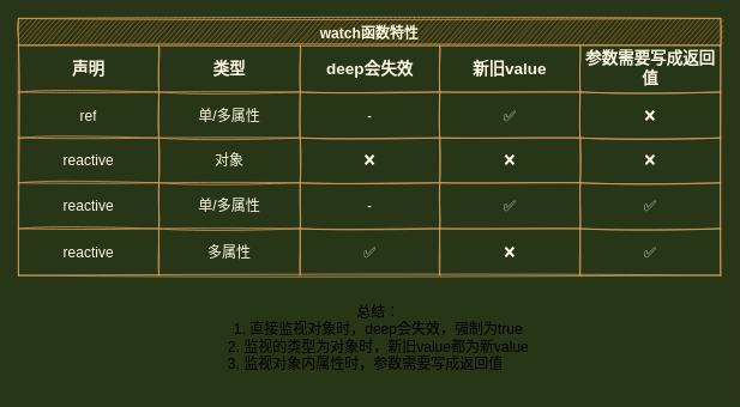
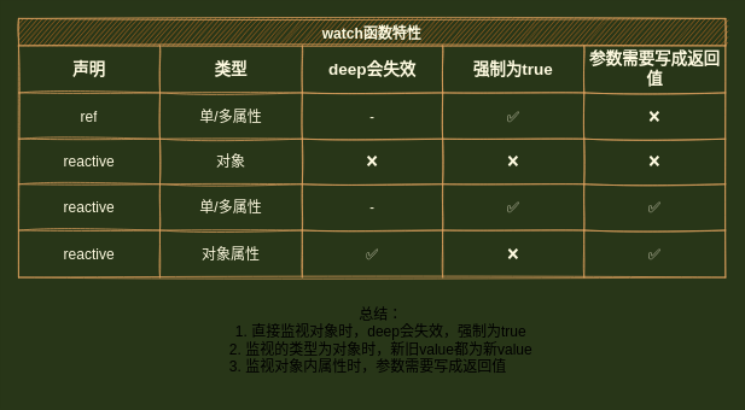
  <mxCell id="0" />
  <mxCell id="1" parent="0" />
  <mxCell id="2" value="watch函数特性" style="shape=table;startSize=30;container=1;collapsible=0;childLayout=tableLayout;fontStyle=1;align=center;fontSize=16;fillColor=#BC6C25;strokeColor=#DDA15E;fontColor=#FEFAE0;sketch=1;" parent="1" vertex="1"><mxGeometry x="20" y="20" width="780" height="286" as="geometry" /></mxCell>
  <mxCell id="3" value="" style="shape=tableRow;horizontal=0;startSize=0;swimlaneHead=0;swimlaneBody=0;top=0;left=0;bottom=0;right=0;collapsible=0;dropTarget=0;fillColor=none;points=[[0,0.5],[1,0.5]];portConstraint=eastwest;strokeColor=#DDA15E;fontColor=#FEFAE0;sketch=1;" parent="2" vertex="1"><mxGeometry y="30" width="780" height="52" as="geometry" /></mxCell>
  <mxCell id="4" value="声明" style="shape=partialRectangle;html=1;whiteSpace=wrap;connectable=0;fillColor=none;top=0;left=0;bottom=0;right=0;overflow=hidden;fontSize=18;fontStyle=1;strokeColor=#DDA15E;fontColor=#FEFAE0;sketch=1;" parent="3" vertex="1"><mxGeometry width="156" height="52" as="geometry"><mxRectangle width="156" height="52" as="alternateBounds" /></mxGeometry></mxCell>
  <mxCell id="5" value="类型" style="shape=partialRectangle;html=1;whiteSpace=wrap;connectable=0;fillColor=none;top=0;left=0;bottom=0;right=0;overflow=hidden;fontSize=18;fontStyle=1;strokeColor=#DDA15E;fontColor=#FEFAE0;sketch=1;" parent="3" vertex="1"><mxGeometry x="156" width="157" height="52" as="geometry"><mxRectangle width="157" height="52" as="alternateBounds" /></mxGeometry></mxCell>
  <mxCell id="6" value="deep会失效" style="shape=partialRectangle;html=1;whiteSpace=wrap;connectable=0;fillColor=none;top=0;left=0;bottom=0;right=0;overflow=hidden;fontSize=18;fontStyle=1;strokeColor=#DDA15E;fontColor=#FEFAE0;sketch=1;" parent="3" vertex="1"><mxGeometry x="313" width="155" height="52" as="geometry"><mxRectangle width="155" height="52" as="alternateBounds" /></mxGeometry></mxCell>
- <mxCell id="7" value="新旧value" style="shape=partialRectangle;html=1;whiteSpace=wrap;connectable=0;fillColor=none;top=0;left=0;bottom=0;right=0;overflow=hidden;fontSize=18;fontStyle=1;strokeColor=#DDA15E;fontColor=#FEFAE0;sketch=1;" parent="3" vertex="1"><mxGeometry x="468" width="156" height="52" as="geometry"><mxRectangle width="156" height="52" as="alternateBounds" /></mxGeometry></mxCell>
+ <mxCell id="7" value="强制为true" style="shape=partialRectangle;html=1;whiteSpace=wrap;connectable=0;fillColor=none;top=0;left=0;bottom=0;right=0;overflow=hidden;fontSize=18;fontStyle=1;strokeColor=#DDA15E;fontColor=#FEFAE0;sketch=1;" parent="3" vertex="1"><mxGeometry x="468" width="156" height="52" as="geometry"><mxRectangle width="156" height="52" as="alternateBounds" /></mxGeometry></mxCell>
  <mxCell id="8" value="参数需要写成返回值" style="shape=partialRectangle;html=1;whiteSpace=wrap;connectable=0;fillColor=none;top=0;left=0;bottom=0;right=0;overflow=hidden;fontSize=18;fontStyle=1;strokeColor=#DDA15E;fontColor=#FEFAE0;sketch=1;" parent="3" vertex="1"><mxGeometry x="624" width="156" height="52" as="geometry"><mxRectangle width="156" height="52" as="alternateBounds" /></mxGeometry></mxCell>
  <mxCell id="9" value="" style="shape=tableRow;horizontal=0;startSize=0;swimlaneHead=0;swimlaneBody=0;top=0;left=0;bottom=0;right=0;collapsible=0;dropTarget=0;fillColor=none;points=[[0,0.5],[1,0.5]];portConstraint=eastwest;strokeColor=#DDA15E;fontColor=#FEFAE0;sketch=1;" parent="2" vertex="1"><mxGeometry y="82" width="780" height="51" as="geometry" /></mxCell>
  <mxCell id="10" value="ref" style="shape=partialRectangle;html=1;whiteSpace=wrap;connectable=0;fillColor=none;top=0;left=0;bottom=0;right=0;overflow=hidden;fontSize=16;strokeColor=#DDA15E;fontColor=#FEFAE0;sketch=1;" parent="9" vertex="1"><mxGeometry width="156" height="51" as="geometry"><mxRectangle width="156" height="51" as="alternateBounds" /></mxGeometry></mxCell>
  <mxCell id="11" value="单/多属性" style="shape=partialRectangle;html=1;whiteSpace=wrap;connectable=0;fillColor=none;top=0;left=0;bottom=0;right=0;overflow=hidden;fontSize=16;strokeColor=#DDA15E;fontColor=#FEFAE0;sketch=1;" parent="9" vertex="1"><mxGeometry x="156" width="157" height="51" as="geometry"><mxRectangle width="157" height="51" as="alternateBounds" /></mxGeometry></mxCell>
  <mxCell id="12" value="-" style="shape=partialRectangle;html=1;whiteSpace=wrap;connectable=0;fillColor=none;top=0;left=0;bottom=0;right=0;overflow=hidden;fontSize=16;strokeColor=#DDA15E;fontColor=#FEFAE0;sketch=1;" parent="9" vertex="1"><mxGeometry x="313" width="155" height="51" as="geometry"><mxRectangle width="155" height="51" as="alternateBounds" /></mxGeometry></mxCell>
  <mxCell id="13" value="&lt;span style=&quot;&quot;&gt;✅&lt;/span&gt;" style="shape=partialRectangle;html=1;whiteSpace=wrap;connectable=0;fillColor=none;top=0;left=0;bottom=0;right=0;overflow=hidden;fontSize=16;strokeColor=#DDA15E;fontColor=#FEFAE0;sketch=1;" parent="9" vertex="1"><mxGeometry x="468" width="156" height="51" as="geometry"><mxRectangle width="156" height="51" as="alternateBounds" /></mxGeometry></mxCell>
  <mxCell id="14" value="&lt;span style=&quot;&quot;&gt;❌&lt;/span&gt;" style="shape=partialRectangle;html=1;whiteSpace=wrap;connectable=0;fillColor=none;top=0;left=0;bottom=0;right=0;overflow=hidden;fontSize=16;strokeColor=#DDA15E;fontColor=#FEFAE0;sketch=1;" parent="9" vertex="1"><mxGeometry x="624" width="156" height="51" as="geometry"><mxRectangle width="156" height="51" as="alternateBounds" /></mxGeometry></mxCell>
  <mxCell id="15" style="shape=tableRow;horizontal=0;startSize=0;swimlaneHead=0;swimlaneBody=0;top=0;left=0;bottom=0;right=0;collapsible=0;dropTarget=0;fillColor=none;points=[[0,0.5],[1,0.5]];portConstraint=eastwest;strokeColor=#DDA15E;fontColor=#FEFAE0;sketch=1;" parent="2" vertex="1"><mxGeometry y="133" width="780" height="50" as="geometry" /></mxCell>
  <mxCell id="16" value="reactive" style="shape=partialRectangle;html=1;whiteSpace=wrap;connectable=0;fillColor=none;top=0;left=0;bottom=0;right=0;overflow=hidden;fontSize=16;strokeColor=#DDA15E;fontColor=#FEFAE0;sketch=1;" parent="15" vertex="1"><mxGeometry width="156" height="50" as="geometry"><mxRectangle width="156" height="50" as="alternateBounds" /></mxGeometry></mxCell>
  <mxCell id="17" value="对象" style="shape=partialRectangle;html=1;whiteSpace=wrap;connectable=0;fillColor=none;top=0;left=0;bottom=0;right=0;overflow=hidden;fontSize=16;strokeColor=#DDA15E;fontColor=#FEFAE0;sketch=1;" parent="15" vertex="1"><mxGeometry x="156" width="157" height="50" as="geometry"><mxRectangle width="157" height="50" as="alternateBounds" /></mxGeometry></mxCell>
  <mxCell id="18" value="❌" style="shape=partialRectangle;html=1;whiteSpace=wrap;connectable=0;fillColor=none;top=0;left=0;bottom=0;right=0;overflow=hidden;fontSize=16;strokeColor=#DDA15E;fontColor=#FEFAE0;sketch=1;" parent="15" vertex="1"><mxGeometry x="313" width="155" height="50" as="geometry"><mxRectangle width="155" height="50" as="alternateBounds" /></mxGeometry></mxCell>
  <mxCell id="19" value="&lt;span style=&quot;&quot;&gt;❌&lt;/span&gt;" style="shape=partialRectangle;html=1;whiteSpace=wrap;connectable=0;fillColor=none;top=0;left=0;bottom=0;right=0;overflow=hidden;fontSize=16;strokeColor=#DDA15E;fontColor=#FEFAE0;sketch=1;" parent="15" vertex="1"><mxGeometry x="468" width="156" height="50" as="geometry"><mxRectangle width="156" height="50" as="alternateBounds" /></mxGeometry></mxCell>
  <mxCell id="20" value="❌" style="shape=partialRectangle;html=1;whiteSpace=wrap;connectable=0;fillColor=none;top=0;left=0;bottom=0;right=0;overflow=hidden;fontSize=16;strokeColor=#DDA15E;fontColor=#FEFAE0;sketch=1;" parent="15" vertex="1"><mxGeometry x="624" width="156" height="50" as="geometry"><mxRectangle width="156" height="50" as="alternateBounds" /></mxGeometry></mxCell>
  <mxCell id="21" style="shape=tableRow;horizontal=0;startSize=0;swimlaneHead=0;swimlaneBody=0;top=0;left=0;bottom=0;right=0;collapsible=0;dropTarget=0;fillColor=none;points=[[0,0.5],[1,0.5]];portConstraint=eastwest;strokeColor=#DDA15E;fontColor=#FEFAE0;sketch=1;" parent="2" vertex="1"><mxGeometry y="183" width="780" height="51" as="geometry" /></mxCell>
  <mxCell id="22" value="&lt;span style=&quot;font-size: 16px;&quot;&gt;reactive&lt;/span&gt;" style="shape=partialRectangle;html=1;whiteSpace=wrap;connectable=0;fillColor=none;top=0;left=0;bottom=0;right=0;overflow=hidden;fontSize=16;strokeColor=#DDA15E;fontColor=#FEFAE0;sketch=1;" parent="21" vertex="1"><mxGeometry width="156" height="51" as="geometry"><mxRectangle width="156" height="51" as="alternateBounds" /></mxGeometry></mxCell>
  <mxCell id="23" value="单/多属性" style="shape=partialRectangle;html=1;whiteSpace=wrap;connectable=0;fillColor=none;top=0;left=0;bottom=0;right=0;overflow=hidden;fontSize=16;strokeColor=#DDA15E;fontColor=#FEFAE0;sketch=1;" parent="21" vertex="1"><mxGeometry x="156" width="157" height="51" as="geometry"><mxRectangle width="157" height="51" as="alternateBounds" /></mxGeometry></mxCell>
  <mxCell id="24" value="-" style="shape=partialRectangle;html=1;whiteSpace=wrap;connectable=0;fillColor=none;top=0;left=0;bottom=0;right=0;overflow=hidden;fontSize=16;strokeColor=#DDA15E;fontColor=#FEFAE0;sketch=1;" parent="21" vertex="1"><mxGeometry x="313" width="155" height="51" as="geometry"><mxRectangle width="155" height="51" as="alternateBounds" /></mxGeometry></mxCell>
  <mxCell id="25" value="&lt;span style=&quot;&quot;&gt;✅&lt;/span&gt;" style="shape=partialRectangle;html=1;whiteSpace=wrap;connectable=0;fillColor=none;top=0;left=0;bottom=0;right=0;overflow=hidden;fontSize=16;strokeColor=#DDA15E;fontColor=#FEFAE0;sketch=1;" parent="21" vertex="1"><mxGeometry x="468" width="156" height="51" as="geometry"><mxRectangle width="156" height="51" as="alternateBounds" /></mxGeometry></mxCell>
  <mxCell id="26" value="&lt;span style=&quot;&quot;&gt;✅&lt;/span&gt;" style="shape=partialRectangle;html=1;whiteSpace=wrap;connectable=0;fillColor=none;top=0;left=0;bottom=0;right=0;overflow=hidden;fontSize=16;strokeColor=#DDA15E;fontColor=#FEFAE0;sketch=1;" parent="21" vertex="1"><mxGeometry x="624" width="156" height="51" as="geometry"><mxRectangle width="156" height="51" as="alternateBounds" /></mxGeometry></mxCell>
  <mxCell id="27" style="shape=tableRow;horizontal=0;startSize=0;swimlaneHead=0;swimlaneBody=0;top=0;left=0;bottom=0;right=0;collapsible=0;dropTarget=0;fillColor=none;points=[[0,0.5],[1,0.5]];portConstraint=eastwest;strokeColor=#DDA15E;fontColor=#FEFAE0;sketch=1;" parent="2" vertex="1"><mxGeometry y="234" width="780" height="52" as="geometry" /></mxCell>
  <mxCell id="28" value="&lt;span style=&quot;font-size: 16px;&quot;&gt;reactive&lt;/span&gt;" style="shape=partialRectangle;html=1;whiteSpace=wrap;connectable=0;fillColor=none;top=0;left=0;bottom=0;right=0;overflow=hidden;fontSize=16;strokeColor=#DDA15E;fontColor=#FEFAE0;sketch=1;" parent="27" vertex="1"><mxGeometry width="156" height="52" as="geometry"><mxRectangle width="156" height="52" as="alternateBounds" /></mxGeometry></mxCell>
- <mxCell id="29" value="多属性" style="shape=partialRectangle;html=1;whiteSpace=wrap;connectable=0;fillColor=none;top=0;left=0;bottom=0;right=0;overflow=hidden;fontSize=16;strokeColor=#DDA15E;fontColor=#FEFAE0;sketch=1;" parent="27" vertex="1"><mxGeometry x="156" width="157" height="52" as="geometry"><mxRectangle width="157" height="52" as="alternateBounds" /></mxGeometry></mxCell>
+ <mxCell id="29" value="对象属性" style="shape=partialRectangle;html=1;whiteSpace=wrap;connectable=0;fillColor=none;top=0;left=0;bottom=0;right=0;overflow=hidden;fontSize=16;strokeColor=#DDA15E;fontColor=#FEFAE0;sketch=1;" parent="27" vertex="1"><mxGeometry x="156" width="157" height="52" as="geometry"><mxRectangle width="157" height="52" as="alternateBounds" /></mxGeometry></mxCell>
  <mxCell id="30" value="✅" style="shape=partialRectangle;html=1;whiteSpace=wrap;connectable=0;fillColor=none;top=0;left=0;bottom=0;right=0;overflow=hidden;fontSize=16;strokeColor=#DDA15E;fontColor=#FEFAE0;sketch=1;" parent="27" vertex="1"><mxGeometry x="313" width="155" height="52" as="geometry"><mxRectangle width="155" height="52" as="alternateBounds" /></mxGeometry></mxCell>
  <mxCell id="31" value="&lt;span style=&quot;&quot;&gt;❌&lt;/span&gt;" style="shape=partialRectangle;html=1;whiteSpace=wrap;connectable=0;fillColor=none;top=0;left=0;bottom=0;right=0;overflow=hidden;fontSize=16;strokeColor=#DDA15E;fontColor=#FEFAE0;sketch=1;" parent="27" vertex="1"><mxGeometry x="468" width="156" height="52" as="geometry"><mxRectangle width="156" height="52" as="alternateBounds" /></mxGeometry></mxCell>
  <mxCell id="32" value="&lt;span style=&quot;&quot;&gt;✅&lt;/span&gt;" style="shape=partialRectangle;html=1;whiteSpace=wrap;connectable=0;fillColor=none;top=0;left=0;bottom=0;right=0;overflow=hidden;fontSize=16;strokeColor=#DDA15E;fontColor=#FEFAE0;sketch=1;" parent="27" vertex="1"><mxGeometry x="624" width="156" height="52" as="geometry"><mxRectangle width="156" height="52" as="alternateBounds" /></mxGeometry></mxCell>
  <mxCell id="33" value="&lt;font style=&quot;font-size: 16px;&quot;&gt;总结：&lt;br&gt;1. 直接监视对象时，deep会失效，强制为true&lt;br&gt;&lt;div style=&quot;text-align: left;&quot;&gt;&lt;span style=&quot;background-color: initial;&quot;&gt;2. 监视的类型为对象时，新旧value都为新value&lt;br&gt;3. 监视对象内属性时，参数需要写成返回值&lt;/span&gt;&lt;/div&gt;&lt;/font&gt;" style="text;html=1;strokeColor=none;fillColor=none;align=center;verticalAlign=middle;whiteSpace=wrap;rounded=0;spacing=2;spacingTop=0;" vertex="1" parent="1"><mxGeometry x="200" y="321" width="440" height="110" as="geometry" /></mxCell>
